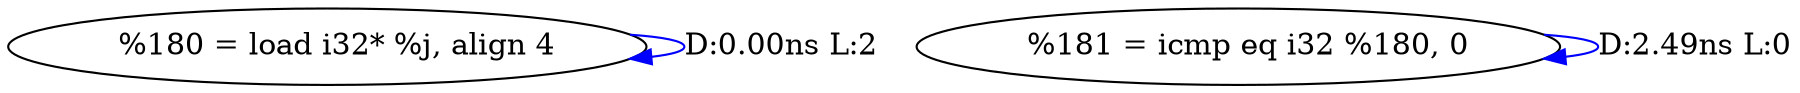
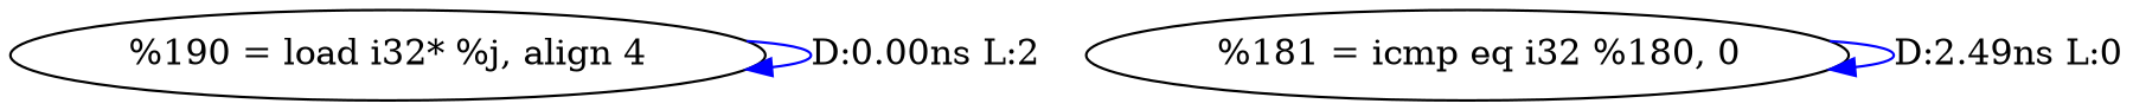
  digraph {
    edge [color=blue]
-   n1 [label="  %180 = load i32* %j, align 4"]
+   n1 [label="%190 = load i32* %j, align 4"]
    n2 [label="  %181 = icmp eq i32 %180, 0"]
    n1 -> n1 [label="D:0.00ns L:2"]
    n2 -> n2 [label="D:2.49ns L:0"]
  }
